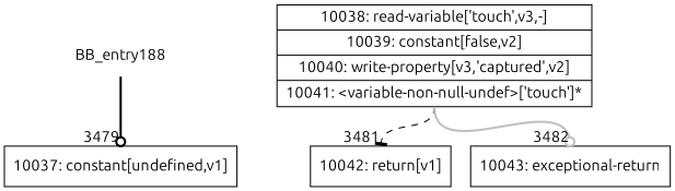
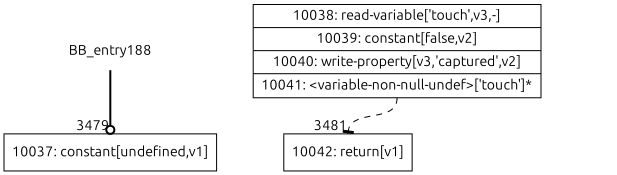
  digraph {
    fontname=Ubuntu
    rankdir=TD
    node [fontname=Ubuntu shape=record]
    edge [arrowhead=odot fontname=Ubuntu headport=n style=bold tailport=s]
    n1 [label=BB_entry188 shape=none]
    n2 [label="{10037: constant[undefined,v1]}"]
    n3 [label="{10038: read-variable['touch',v3,-]|10039: constant[false,v2]|10040: write-property[v3,'captured',v2]|10041: \<variable-non-null-undef\>['touch']*}"]
    n4 [label="{10042: return[v1]}"]
-   n5 [label="{10043: exceptional-return}"]
    n1 -> n2 [headlabel="    3479"]
    n3 -> n4 [arrowhead=tee headlabel="      3481" style=dashed]
-   n3 -> n5 [color=gray headlabel="      3482"]
  }
